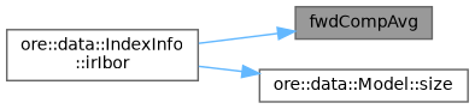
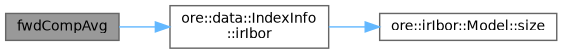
  digraph {
    rankdir=LR
    node [color=grey40 fillcolor=white fontname=Helvetica fontsize=10 shape=box style=filled]
    edge [color=steelblue1 fontname=Helvetica fontsize=10 labelfontname=Helvetica labelfontsize=10 style=solid]
    n1 [color=gray40 fillcolor=grey60 fontcolor=black height=0.2 label=fwdCompAvg width=0.4]
    n2 [height=0.2 label="ore::data::IndexInfo\l::irIbor" width=0.4]
-   n3 [height=0.2 label="ore::data::Model::size" width=0.4]
-   n2 -> n1
+   n3 [height=0.2 label="ore::irIbor::Model::size" width=0.4]
+   n1 -> n2
    n2 -> n3
  }
